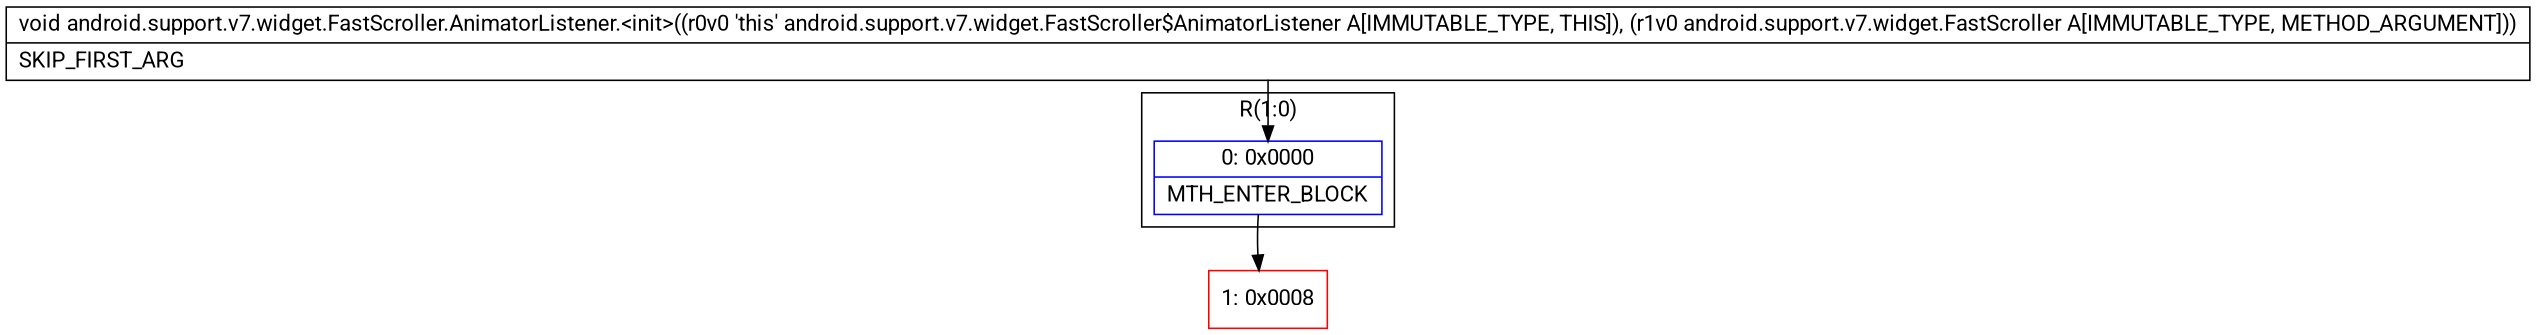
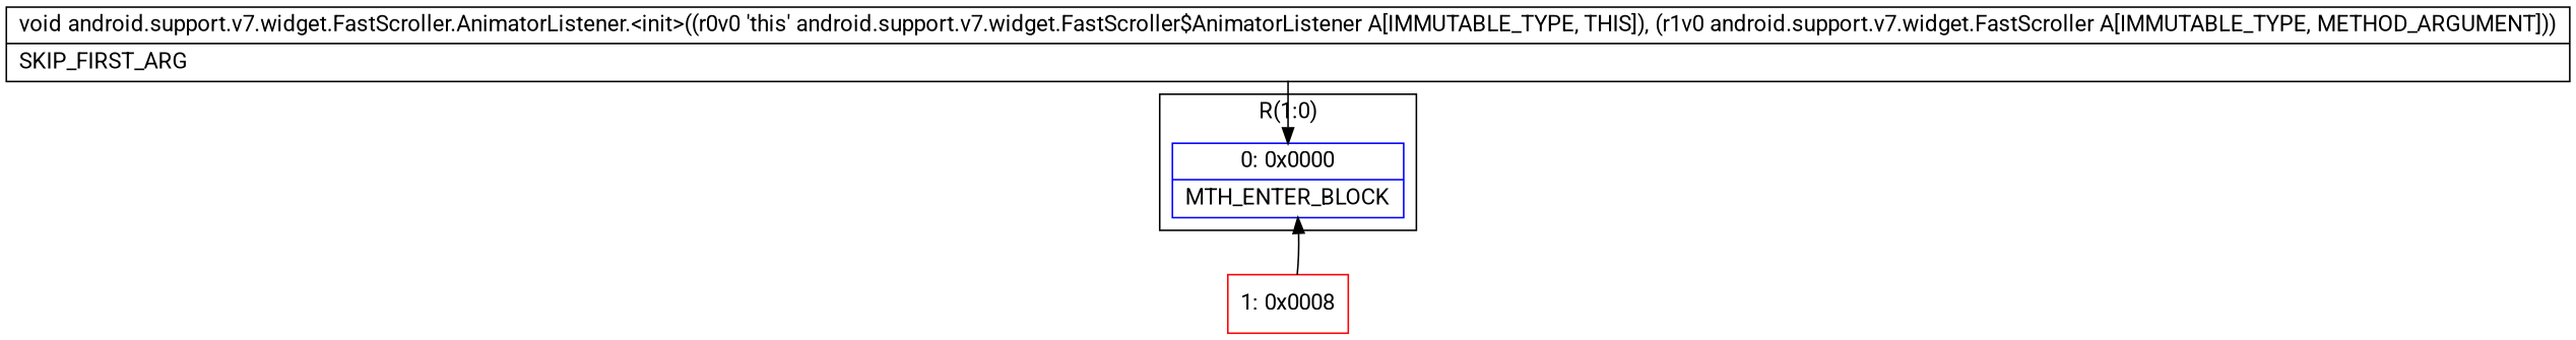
  digraph {
    fontname=Roboto
    node [shape=record fontname=Roboto]
    edge [fontname=Roboto]
    n1 [color=blue label="{0\:\ 0x0000|MTH_ENTER_BLOCK\l}"]
    n2 [color=red label="{1\:\ 0x0008}"]
    n3 [label="{void android.support.v7.widget.FastScroller.AnimatorListener.\<init\>((r0v0 'this' android.support.v7.widget.FastScroller$AnimatorListener A[IMMUTABLE_TYPE, THIS]), (r1v0 android.support.v7.widget.FastScroller A[IMMUTABLE_TYPE, METHOD_ARGUMENT]))  | SKIP_FIRST_ARG\l}"]
    subgraph cluster_1 {
      label="R(1:0)"
      n1
    }
-   n1 -> n2
+   n2 -> n1
    n3 -> n1
  }
